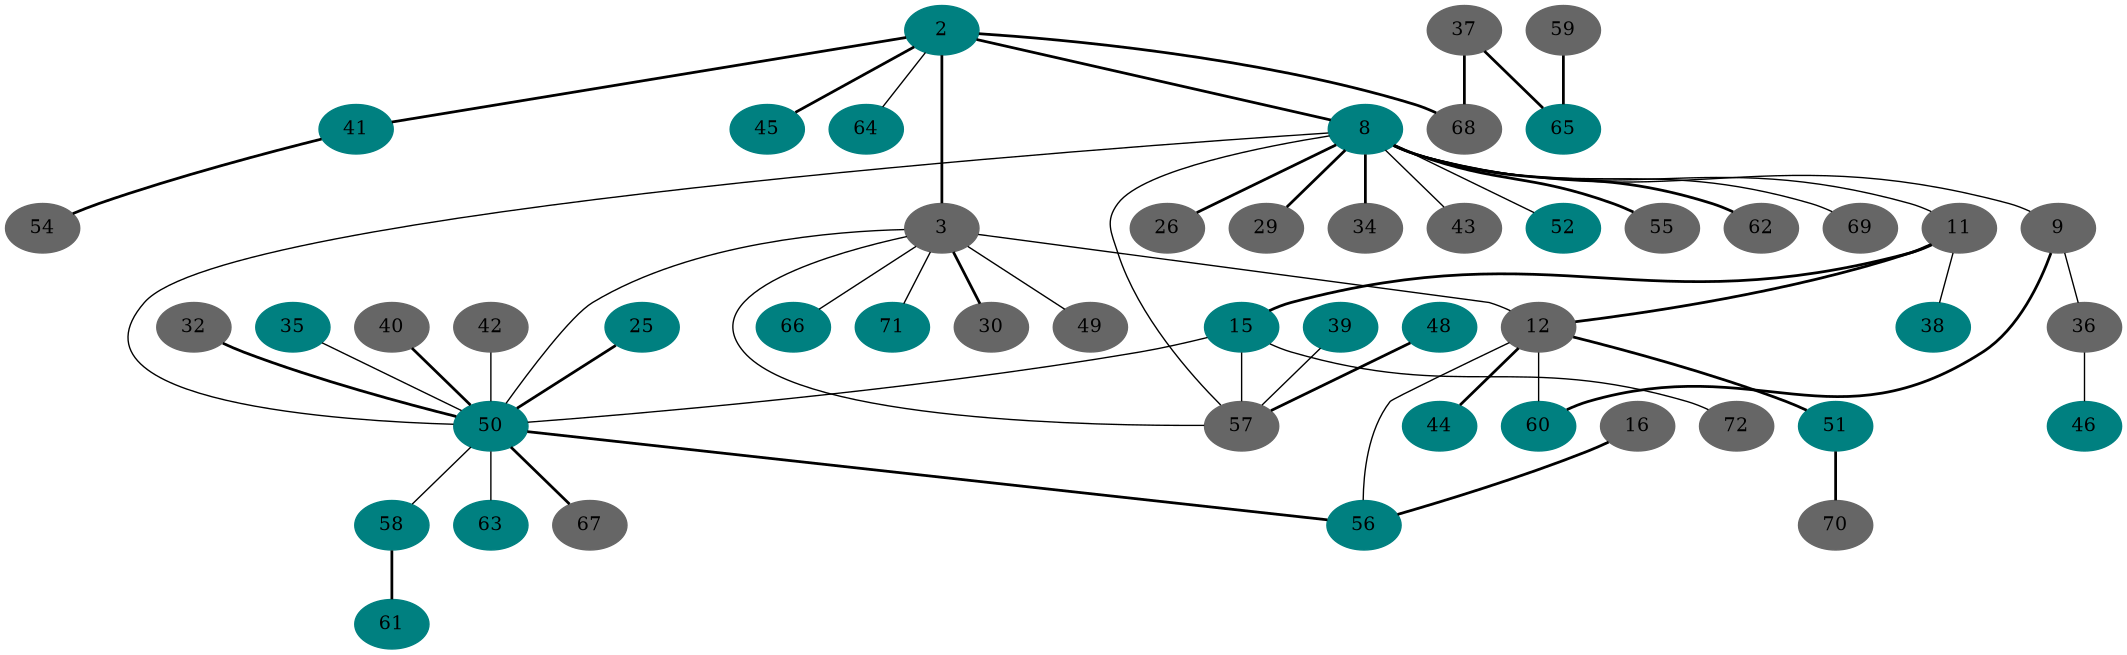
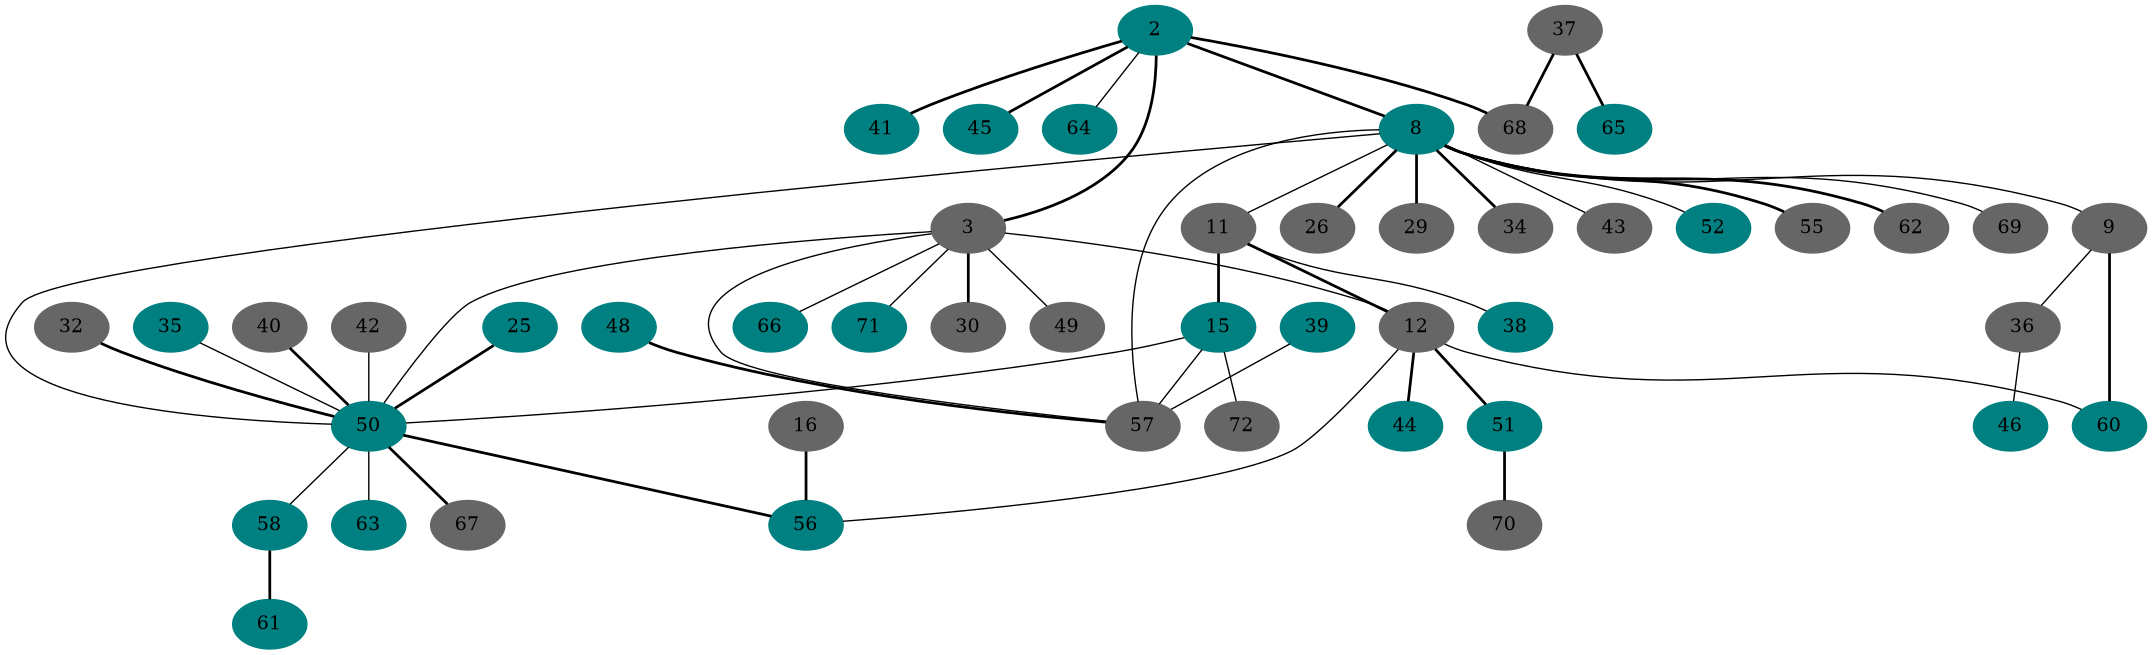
  graph {
    node [color=gray40 style=filled]
    edge [style=bold]
    3 [super="+1"]
    12
    30
    49
    50 [color=teal super="+33+47+6"]
    57 [super="+18+22+14"]
    66 [color=teal]
    71 [color=teal]
    2 [color=teal]
    8 [color=teal super="+7"]
    41 [color=teal]
    45 [color=teal]
    64 [color=teal]
    68 [super="+53"]
    9
    11 [super="+10"]
    26
    29
    34 [super="+28"]
    43
    52 [color=teal]
    55
    62
    69
-   54
    60 [color=teal super="+31"]
    44 [color=teal]
    51 [color=teal super="+20"]
    56 [color=teal super="+5"]
    58 [color=teal]
    63 [color=teal]
    67
    36 [super="+27"]
    15 [color=teal super="+13"]
    38 [color=teal]
    46 [color=teal]
    72
    70
    16
    25 [color=teal]
    32
    35 [color=teal]
    65 [color=teal super="+21"]
    37
    39 [color=teal]
    40
    42
    48 [color=teal]
    61 [color=teal]
-   59 [super="+19"]
    3 -- 12 [style=solid]
    3 -- 30
    3 -- 49 [style=solid]
    3 -- 50 [style=solid]
    3 -- 57 [style=solid]
    3 -- 66 [style=solid]
    3 -- 71 [style=solid]
    12 -- 60 [style=solid]
    12 -- 44
    12 -- 51
    12 -- 56 [style=solid weight=2]
    50 -- 56 [weight=2]
    50 -- 58 [style=solid]
    50 -- 63 [style=solid]
    50 -- 67
    2 -- 3 [weight=2]
    2 -- 8
    2 -- 41
    2 -- 45
    2 -- 64 [style=solid]
    2 -- 68
    8 -- 50 [style=solid weight=2]
    8 -- 57 [style=solid weight=2]
    8 -- 9 [style=solid weight=2]
    8 -- 11 [style=solid]
    8 -- 26
    8 -- 29
    8 -- 34
    8 -- 43 [style=solid]
    8 -- 52 [style=solid]
    8 -- 55
    8 -- 62
    8 -- 69 [style=solid]
-   41 -- 54
    9 -- 60
    9 -- 36 [style=solid]
    11 -- 12 [weight=2]
    11 -- 15
    11 -- 38 [style=solid]
    51 -- 70
    58 -- 61
    36 -- 46 [style=solid]
    15 -- 50 [style=solid]
    15 -- 57 [style=solid weight=2]
    15 -- 72 [style=solid]
    16 -- 56
    25 -- 50
    32 -- 50
    35 -- 50 [style=solid]
    37 -- 68
    37 -- 65
    39 -- 57 [style=solid]
    40 -- 50
    42 -- 50 [style=solid]
    48 -- 57
-   59 -- 65
  }
